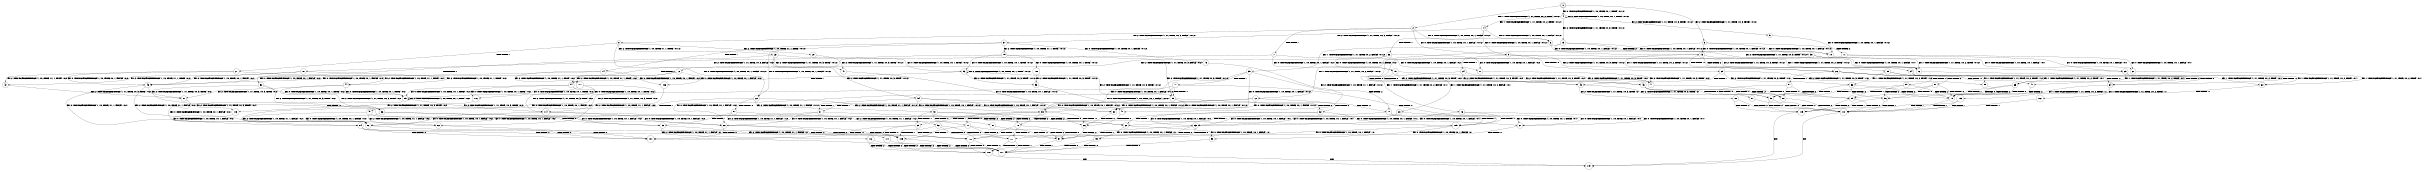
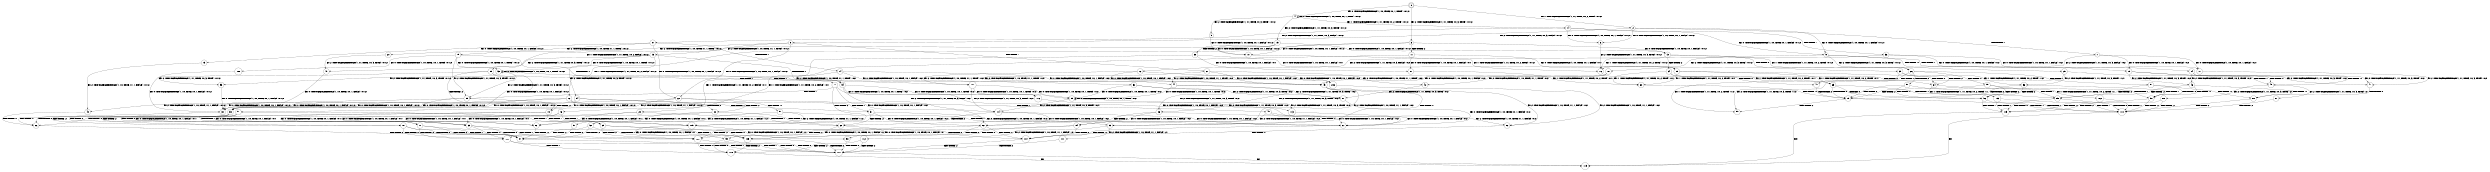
  digraph {
    node [shape=circle]
    0 [peripheries=2]
    2
    3
    4
    6
    7
    8
    9
    10
    11
    12
    13
    5
    14
    15
    16
    17
    18
    19
    20
    21
    22
    23
    24
    25
    26
    27
    28
    29
    30
    31
    32
    33
    34
    35
    36
    37
    38
    39
    40
    41
    42
    43
    44
    45
    46
    47
    48
    49
    50
    51
    52
    53
    54
    55
    56
    57
    58
    59
    60
    61
    62
    63
    64
    65
    66
    67
    68
    69
    70
    71
    72
    73
    74
    75
    76
    77
    78
    79
    80
    81
    82
    83
    84
    85
    86
    87
    88
    89
    90
    91
    92
    93
    94
    95
    96
    97
    98
    99
    100
    101
    102
    103
    104
    105
    n106 [label=206]
    107
    108
    109
    110
    111
    112
    113
    114
    115
    116
    117
    118
    119
    0 -> 2 [label="EX !1 !ATOMIC_EXCH_BRANCH (1, +1, TRUE, +0, 2, TRUE) !:0:1:2:"]
    0 -> 3 [label="EX !2 !ATOMIC_EXCH_BRANCH (1, +1, TRUE, +0, 3, TRUE) !:0:1:2:"]
    0 -> 4 [label="EX !0 !ATOMIC_EXCH_BRANCH (1, +0, TRUE, +0, 1, TRUE) !:0:1:2:"]
    2 -> 6 [label="EX !0 !ATOMIC_EXCH_BRANCH (1, +0, TRUE, +0, 1, FALSE) !:0:1:2:"]
    2 -> 7 [label="TERMINATE !1"]
    2 -> 8 [label="EX !2 !ATOMIC_EXCH_BRANCH (1, +1, TRUE, +0, 3, FALSE) !:0:1:2:"]
    2 -> 9 [label="EX !0 !ATOMIC_EXCH_BRANCH (1, +0, TRUE, +0, 1, FALSE) !:0:1:2:"]
    3 -> 10 [label="EX !0 !ATOMIC_EXCH_BRANCH (1, +0, TRUE, +0, 1, FALSE) !:0:1:2:"]
    3 -> 11 [label="TERMINATE !2"]
    3 -> 12 [label="EX !1 !ATOMIC_EXCH_BRANCH (1, +1, TRUE, +0, 2, FALSE) !:0:1:2:"]
    3 -> 13 [label="EX !0 !ATOMIC_EXCH_BRANCH (1, +0, TRUE, +0, 1, FALSE) !:0:1:2:"]
    4 -> 4 [label="EX !0 !ATOMIC_EXCH_BRANCH (1, +0, TRUE, +0, 1, TRUE) !:0:1:2:"]
    4 -> 5 [label="EX !2 !ATOMIC_EXCH_BRANCH (1, +1, TRUE, +0, 3, TRUE) !:0:1:2:"]
    4 -> 14 [label="EX !1 !ATOMIC_EXCH_BRANCH (1, +1, TRUE, +0, 2, TRUE) !:0:1:2:"]
    4 -> 15 [label="EX !2 !ATOMIC_EXCH_BRANCH (1, +1, TRUE, +0, 3, TRUE) !:0:1:2:"]
    6 -> 16 [label="EX !2 !ATOMIC_EXCH_BRANCH (1, +1, TRUE, +0, 3, TRUE) !:0:1:2:"]
    7 -> 17 [label="EX !0 !ATOMIC_EXCH_BRANCH (1, +0, TRUE, +0, 1, FALSE) !:0:2:"]
    7 -> 18 [label="EX !2 !ATOMIC_EXCH_BRANCH (1, +1, TRUE, +0, 3, FALSE) !:0:2:"]
    7 -> 19 [label="EX !0 !ATOMIC_EXCH_BRANCH (1, +0, TRUE, +0, 1, FALSE) !:0:2:"]
    8 -> 20 [label="EX !2 !ATOMIC_EXCH_BRANCH (1, +0, TRUE, +1, 1, TRUE) !:0:1:2:"]
    8 -> 21 [label="TERMINATE !1"]
    8 -> 22 [label="EX !0 !ATOMIC_EXCH_BRANCH (1, +0, TRUE, +0, 1, FALSE) !:0:1:2:"]
    8 -> 23 [label="EX !2 !ATOMIC_EXCH_BRANCH (1, +0, TRUE, +1, 1, TRUE) !:0:1:2:"]
    9 -> 16 [label="EX !2 !ATOMIC_EXCH_BRANCH (1, +1, TRUE, +0, 3, TRUE) !:0:1:2:"]
    9 -> 24 [label="TERMINATE !1"]
    9 -> 25 [label="TERMINATE !0"]
    9 -> 26 [label="EX !2 !ATOMIC_EXCH_BRANCH (1, +1, TRUE, +0, 3, TRUE) !:0:1:2:"]
    10 -> 16 [label="EX !1 !ATOMIC_EXCH_BRANCH (1, +1, TRUE, +0, 2, TRUE) !:0:1:2:"]
    11 -> 27 [label="EX !0 !ATOMIC_EXCH_BRANCH (1, +0, TRUE, +0, 1, FALSE) !:0:1:"]
    11 -> 28 [label="EX !1 !ATOMIC_EXCH_BRANCH (1, +1, TRUE, +0, 2, FALSE) !:0:1:"]
    11 -> 29 [label="EX !0 !ATOMIC_EXCH_BRANCH (1, +0, TRUE, +0, 1, FALSE) !:0:1:"]
    12 -> 30 [label="EX !0 !ATOMIC_EXCH_BRANCH (1, +0, TRUE, +0, 1, FALSE) !:0:1:2:"]
    12 -> 31 [label="TERMINATE !1"]
    12 -> 32 [label="TERMINATE !2"]
    12 -> 33 [label="EX !0 !ATOMIC_EXCH_BRANCH (1, +0, TRUE, +0, 1, FALSE) !:0:1:2:"]
    13 -> 16 [label="EX !1 !ATOMIC_EXCH_BRANCH (1, +1, TRUE, +0, 2, TRUE) !:0:1:2:"]
    13 -> 26 [label="EX !1 !ATOMIC_EXCH_BRANCH (1, +1, TRUE, +0, 2, TRUE) !:0:1:2:"]
    13 -> 34 [label="TERMINATE !2"]
    13 -> 35 [label="TERMINATE !0"]
    5 -> 10 [label="EX !0 !ATOMIC_EXCH_BRANCH (1, +0, TRUE, +0, 1, FALSE) !:0:1:2:"]
    14 -> 6 [label="EX !0 !ATOMIC_EXCH_BRANCH (1, +0, TRUE, +0, 1, FALSE) !:0:1:2:"]
    14 -> 9 [label="EX !0 !ATOMIC_EXCH_BRANCH (1, +0, TRUE, +0, 1, FALSE) !:0:1:2:"]
    14 -> 36 [label="TERMINATE !1"]
    14 -> 37 [label="EX !2 !ATOMIC_EXCH_BRANCH (1, +1, TRUE, +0, 3, FALSE) !:0:1:2:"]
    15 -> 10 [label="EX !0 !ATOMIC_EXCH_BRANCH (1, +0, TRUE, +0, 1, FALSE) !:0:1:2:"]
    15 -> 13 [label="EX !0 !ATOMIC_EXCH_BRANCH (1, +0, TRUE, +0, 1, FALSE) !:0:1:2:"]
    15 -> 38 [label="TERMINATE !2"]
    15 -> 39 [label="EX !1 !ATOMIC_EXCH_BRANCH (1, +1, TRUE, +0, 2, FALSE) !:0:1:2:"]
    16 -> 40 [label="TERMINATE !0"]
    17 -> 41 [label="EX !2 !ATOMIC_EXCH_BRANCH (1, +1, TRUE, +0, 3, TRUE) !:0:2:"]
    18 -> 42 [label="EX !2 !ATOMIC_EXCH_BRANCH (1, +0, TRUE, +1, 1, TRUE) !:0:2:"]
    18 -> 43 [label="EX !0 !ATOMIC_EXCH_BRANCH (1, +0, TRUE, +0, 1, FALSE) !:0:2:"]
    18 -> 44 [label="EX !2 !ATOMIC_EXCH_BRANCH (1, +0, TRUE, +1, 1, TRUE) !:0:2:"]
    19 -> 41 [label="EX !2 !ATOMIC_EXCH_BRANCH (1, +1, TRUE, +0, 3, TRUE) !:0:2:"]
    19 -> 45 [label="TERMINATE !0"]
    19 -> 46 [label="EX !2 !ATOMIC_EXCH_BRANCH (1, +1, TRUE, +0, 3, TRUE) !:0:2:"]
    20 -> 47 [label="EX !2 !ATOMIC_EXCH_BRANCH (1, +1, TRUE, +0, 3, TRUE) !:0:1:2:"]
    21 -> 42 [label="EX !2 !ATOMIC_EXCH_BRANCH (1, +0, TRUE, +1, 1, TRUE) !:0:2:"]
    21 -> 43 [label="EX !0 !ATOMIC_EXCH_BRANCH (1, +0, TRUE, +0, 1, FALSE) !:0:2:"]
    21 -> 44 [label="EX !2 !ATOMIC_EXCH_BRANCH (1, +0, TRUE, +1, 1, TRUE) !:0:2:"]
    22 -> 48 [label="EX !2 !ATOMIC_EXCH_BRANCH (1, +0, TRUE, +1, 1, FALSE) !:0:1:2:"]
    22 -> 49 [label="TERMINATE !1"]
    22 -> 50 [label="TERMINATE !0"]
    22 -> 51 [label="EX !2 !ATOMIC_EXCH_BRANCH (1, +0, TRUE, +1, 1, FALSE) !:0:1:2:"]
    23 -> 47 [label="EX !2 !ATOMIC_EXCH_BRANCH (1, +1, TRUE, +0, 3, TRUE) !:0:1:2:"]
    23 -> 52 [label="TERMINATE !1"]
    23 -> 53 [label="EX !0 !ATOMIC_EXCH_BRANCH (1, +0, TRUE, +0, 1, TRUE) !:0:1:2:"]
    23 -> 54 [label="EX !2 !ATOMIC_EXCH_BRANCH (1, +1, TRUE, +0, 3, TRUE) !:0:1:2:"]
    24 -> 41 [label="EX !2 !ATOMIC_EXCH_BRANCH (1, +1, TRUE, +0, 3, TRUE) !:0:2:"]
    24 -> 45 [label="TERMINATE !0"]
    24 -> 46 [label="EX !2 !ATOMIC_EXCH_BRANCH (1, +1, TRUE, +0, 3, TRUE) !:0:2:"]
    25 -> 45 [label="TERMINATE !1"]
    25 -> 55 [label="EX !2 !ATOMIC_EXCH_BRANCH (1, +1, TRUE, +0, 3, TRUE) !:1:2:"]
    25 -> 56 [label="EX !2 !ATOMIC_EXCH_BRANCH (1, +1, TRUE, +0, 3, TRUE) !:1:2:"]
    26 -> 40 [label="TERMINATE !0"]
    26 -> 57 [label="TERMINATE !1"]
    26 -> 58 [label="TERMINATE !2"]
    26 -> 59 [label="TERMINATE !0"]
    27 -> 60 [label="EX !1 !ATOMIC_EXCH_BRANCH (1, +1, TRUE, +0, 2, TRUE) !:0:1:"]
    28 -> 61 [label="EX !0 !ATOMIC_EXCH_BRANCH (1, +0, TRUE, +0, 1, FALSE) !:0:1:"]
    28 -> 62 [label="TERMINATE !1"]
    28 -> 63 [label="EX !0 !ATOMIC_EXCH_BRANCH (1, +0, TRUE, +0, 1, FALSE) !:0:1:"]
    29 -> 60 [label="EX !1 !ATOMIC_EXCH_BRANCH (1, +1, TRUE, +0, 2, TRUE) !:0:1:"]
    29 -> 64 [label="TERMINATE !0"]
    29 -> 65 [label="EX !1 !ATOMIC_EXCH_BRANCH (1, +1, TRUE, +0, 2, TRUE) !:0:1:"]
    30 -> 66 [label="TERMINATE !0"]
    31 -> 62 [label="TERMINATE !2"]
    31 -> 67 [label="EX !0 !ATOMIC_EXCH_BRANCH (1, +0, TRUE, +0, 1, FALSE) !:0:2:"]
    31 -> 68 [label="EX !0 !ATOMIC_EXCH_BRANCH (1, +0, TRUE, +0, 1, FALSE) !:0:2:"]
    32 -> 61 [label="EX !0 !ATOMIC_EXCH_BRANCH (1, +0, TRUE, +0, 1, FALSE) !:0:1:"]
    32 -> 62 [label="TERMINATE !1"]
    32 -> 63 [label="EX !0 !ATOMIC_EXCH_BRANCH (1, +0, TRUE, +0, 1, FALSE) !:0:1:"]
    33 -> 66 [label="TERMINATE !0"]
    33 -> 69 [label="TERMINATE !1"]
    33 -> 70 [label="TERMINATE !2"]
    33 -> 71 [label="TERMINATE !0"]
    34 -> 60 [label="EX !1 !ATOMIC_EXCH_BRANCH (1, +1, TRUE, +0, 2, TRUE) !:0:1:"]
    34 -> 64 [label="TERMINATE !0"]
    34 -> 65 [label="EX !1 !ATOMIC_EXCH_BRANCH (1, +1, TRUE, +0, 2, TRUE) !:0:1:"]
    35 -> 55 [label="EX !1 !ATOMIC_EXCH_BRANCH (1, +1, TRUE, +0, 2, TRUE) !:1:2:"]
    35 -> 56 [label="EX !1 !ATOMIC_EXCH_BRANCH (1, +1, TRUE, +0, 2, TRUE) !:1:2:"]
    35 -> 64 [label="TERMINATE !2"]
    36 -> 17 [label="EX !0 !ATOMIC_EXCH_BRANCH (1, +0, TRUE, +0, 1, FALSE) !:0:2:"]
    36 -> 19 [label="EX !0 !ATOMIC_EXCH_BRANCH (1, +0, TRUE, +0, 1, FALSE) !:0:2:"]
    36 -> 72 [label="EX !2 !ATOMIC_EXCH_BRANCH (1, +1, TRUE, +0, 3, FALSE) !:0:2:"]
    37 -> 22 [label="EX !0 !ATOMIC_EXCH_BRANCH (1, +0, TRUE, +0, 1, FALSE) !:0:1:2:"]
    37 -> 73 [label="EX !0 !ATOMIC_EXCH_BRANCH (1, +0, TRUE, +0, 1, FALSE) !:0:1:2:"]
    37 -> 74 [label="TERMINATE !1"]
    37 -> 75 [label="EX !2 !ATOMIC_EXCH_BRANCH (1, +0, TRUE, +1, 1, TRUE) !:0:1:2:"]
    38 -> 27 [label="EX !0 !ATOMIC_EXCH_BRANCH (1, +0, TRUE, +0, 1, FALSE) !:0:1:"]
    38 -> 29 [label="EX !0 !ATOMIC_EXCH_BRANCH (1, +0, TRUE, +0, 1, FALSE) !:0:1:"]
    38 -> 76 [label="EX !1 !ATOMIC_EXCH_BRANCH (1, +1, TRUE, +0, 2, FALSE) !:0:1:"]
    39 -> 30 [label="EX !0 !ATOMIC_EXCH_BRANCH (1, +0, TRUE, +0, 1, FALSE) !:0:1:2:"]
    39 -> 33 [label="EX !0 !ATOMIC_EXCH_BRANCH (1, +0, TRUE, +0, 1, FALSE) !:0:1:2:"]
    39 -> 77 [label="TERMINATE !1"]
    39 -> 78 [label="TERMINATE !2"]
    40 -> 79 [label="TERMINATE !2"]
    41 -> 80 [label="TERMINATE !0"]
    42 -> 81 [label="EX !2 !ATOMIC_EXCH_BRANCH (1, +1, TRUE, +0, 3, TRUE) !:0:2:"]
    43 -> 82 [label="EX !2 !ATOMIC_EXCH_BRANCH (1, +0, TRUE, +1, 1, FALSE) !:0:2:"]
    43 -> 83 [label="TERMINATE !0"]
    43 -> 84 [label="EX !2 !ATOMIC_EXCH_BRANCH (1, +0, TRUE, +1, 1, FALSE) !:0:2:"]
    44 -> 81 [label="EX !2 !ATOMIC_EXCH_BRANCH (1, +1, TRUE, +0, 3, TRUE) !:0:2:"]
    44 -> 85 [label="EX !0 !ATOMIC_EXCH_BRANCH (1, +0, TRUE, +0, 1, TRUE) !:0:2:"]
    44 -> 86 [label="EX !2 !ATOMIC_EXCH_BRANCH (1, +1, TRUE, +0, 3, TRUE) !:0:2:"]
    45 -> 87 [label="EX !2 !ATOMIC_EXCH_BRANCH (1, +1, TRUE, +0, 3, TRUE) !:2:"]
    45 -> 88 [label="EX !2 !ATOMIC_EXCH_BRANCH (1, +1, TRUE, +0, 3, TRUE) !:2:"]
    46 -> 80 [label="TERMINATE !0"]
    46 -> 89 [label="TERMINATE !2"]
    46 -> 90 [label="TERMINATE !0"]
    47 -> 30 [label="EX !0 !ATOMIC_EXCH_BRANCH (1, +0, TRUE, +0, 1, FALSE) !:0:1:2:"]
    48 -> 66 [label="TERMINATE !0"]
    49 -> 82 [label="EX !2 !ATOMIC_EXCH_BRANCH (1, +0, TRUE, +1, 1, FALSE) !:0:2:"]
    49 -> 83 [label="TERMINATE !0"]
    49 -> 84 [label="EX !2 !ATOMIC_EXCH_BRANCH (1, +0, TRUE, +1, 1, FALSE) !:0:2:"]
    50 -> 83 [label="TERMINATE !1"]
    50 -> 91 [label="EX !2 !ATOMIC_EXCH_BRANCH (1, +0, TRUE, +1, 1, FALSE) !:1:2:"]
    50 -> 92 [label="EX !2 !ATOMIC_EXCH_BRANCH (1, +0, TRUE, +1, 1, FALSE) !:1:2:"]
    51 -> 66 [label="TERMINATE !0"]
    51 -> 69 [label="TERMINATE !1"]
    51 -> 70 [label="TERMINATE !2"]
    51 -> 71 [label="TERMINATE !0"]
    52 -> 81 [label="EX !2 !ATOMIC_EXCH_BRANCH (1, +1, TRUE, +0, 3, TRUE) !:0:2:"]
    52 -> 85 [label="EX !0 !ATOMIC_EXCH_BRANCH (1, +0, TRUE, +0, 1, TRUE) !:0:2:"]
    52 -> 86 [label="EX !2 !ATOMIC_EXCH_BRANCH (1, +1, TRUE, +0, 3, TRUE) !:0:2:"]
    53 -> 53 [label="EX !0 !ATOMIC_EXCH_BRANCH (1, +0, TRUE, +0, 1, TRUE) !:0:1:2:"]
    53 -> 93 [label="EX !2 !ATOMIC_EXCH_BRANCH (1, +1, TRUE, +0, 3, TRUE) !:0:1:2:"]
    53 -> 94 [label="TERMINATE !1"]
    53 -> 95 [label="EX !2 !ATOMIC_EXCH_BRANCH (1, +1, TRUE, +0, 3, TRUE) !:0:1:2:"]
    54 -> 30 [label="EX !0 !ATOMIC_EXCH_BRANCH (1, +0, TRUE, +0, 1, FALSE) !:0:1:2:"]
    54 -> 31 [label="TERMINATE !1"]
    54 -> 32 [label="TERMINATE !2"]
    54 -> 33 [label="EX !0 !ATOMIC_EXCH_BRANCH (1, +0, TRUE, +0, 1, FALSE) !:0:1:2:"]
-   55 -> 79 [label="TERMINATE !2"]
+   79 -> 55 [label="TERMINATE !2"]
    56 -> 79 [label="TERMINATE !2"]
    56 -> 90 [label="TERMINATE !1"]
    56 -> 96 [label="TERMINATE !2"]
    57 -> 80 [label="TERMINATE !0"]
    57 -> 89 [label="TERMINATE !2"]
    57 -> 90 [label="TERMINATE !0"]
    58 -> 79 [label="TERMINATE !0"]
    58 -> 89 [label="TERMINATE !1"]
    58 -> 96 [label="TERMINATE !0"]
    59 -> 79 [label="TERMINATE !2"]
    59 -> 90 [label="TERMINATE !1"]
    59 -> 96 [label="TERMINATE !2"]
    60 -> 79 [label="TERMINATE !0"]
    61 -> 97 [label="TERMINATE !0"]
    62 -> 98 [label="EX !0 !ATOMIC_EXCH_BRANCH (1, +0, TRUE, +0, 1, FALSE) !:0:"]
    62 -> 99 [label="EX !0 !ATOMIC_EXCH_BRANCH (1, +0, TRUE, +0, 1, FALSE) !:0:"]
    63 -> 97 [label="TERMINATE !0"]
    63 -> 100 [label="TERMINATE !1"]
    63 -> 101 [label="TERMINATE !0"]
    64 -> 102 [label="EX !1 !ATOMIC_EXCH_BRANCH (1, +1, TRUE, +0, 2, TRUE) !:1:"]
    64 -> 103 [label="EX !1 !ATOMIC_EXCH_BRANCH (1, +1, TRUE, +0, 2, TRUE) !:1:"]
    65 -> 79 [label="TERMINATE !0"]
    65 -> 89 [label="TERMINATE !1"]
    65 -> 96 [label="BRANCH !0"]
    66 -> 97 [label="TERMINATE !2"]
    67 -> 104 [label="TERMINATE !0"]
    68 -> 100 [label="TERMINATE !2"]
    68 -> 104 [label="TERMINATE !0"]
    68 -> 105 [label="TERMINATE !0"]
    69 -> 100 [label="TERMINATE !2"]
    69 -> 104 [label="TERMINATE !0"]
    69 -> 105 [label="TERMINATE !0"]
    70 -> 97 [label="TERMINATE !0"]
    70 -> 100 [label="TERMINATE !1"]
    70 -> 101 [label="TERMINATE !0"]
    71 -> 97 [label="TERMINATE !2"]
    71 -> 101 [label="TERMINATE !2"]
    71 -> 105 [label="TERMINATE !1"]
    72 -> 43 [label="EX !0 !ATOMIC_EXCH_BRANCH (1, +0, TRUE, +0, 1, FALSE) !:0:2:"]
    72 -> n106 [label="EX !0 !ATOMIC_EXCH_BRANCH (1, +0, TRUE, +0, 1, FALSE) !:0:2:"]
    72 -> 107 [label="EX !2 !ATOMIC_EXCH_BRANCH (1, +0, TRUE, +1, 1, TRUE) !:0:2:"]
    73 -> 48 [label="EX !2 !ATOMIC_EXCH_BRANCH (1, +0, TRUE, +1, 1, FALSE) !:0:1:2:"]
    74 -> 43 [label="EX !0 !ATOMIC_EXCH_BRANCH (1, +0, TRUE, +0, 1, FALSE) !:0:2:"]
    74 -> n106 [label="EX !0 !ATOMIC_EXCH_BRANCH (1, +0, TRUE, +0, 1, FALSE) !:0:2:"]
    74 -> 107 [label="EX !2 !ATOMIC_EXCH_BRANCH (1, +0, TRUE, +1, 1, TRUE) !:0:2:"]
    75 -> 53 [label="EX !0 !ATOMIC_EXCH_BRANCH (1, +0, TRUE, +0, 1, TRUE) !:0:1:2:"]
    75 -> 94 [label="TERMINATE !1"]
    75 -> 95 [label="EX !2 !ATOMIC_EXCH_BRANCH (1, +1, TRUE, +0, 3, TRUE) !:0:1:2:"]
    75 -> 108 [label="EX !0 !ATOMIC_EXCH_BRANCH (1, +0, TRUE, +0, 1, TRUE) !:0:1:2:"]
    76 -> 61 [label="EX !0 !ATOMIC_EXCH_BRANCH (1, +0, TRUE, +0, 1, FALSE) !:0:1:"]
    76 -> 63 [label="EX !0 !ATOMIC_EXCH_BRANCH (1, +0, TRUE, +0, 1, FALSE) !:0:1:"]
    76 -> 109 [label="TERMINATE !1"]
    77 -> 67 [label="EX !0 !ATOMIC_EXCH_BRANCH (1, +0, TRUE, +0, 1, FALSE) !:0:2:"]
    77 -> 68 [label="EX !0 !ATOMIC_EXCH_BRANCH (1, +0, TRUE, +0, 1, FALSE) !:0:2:"]
    77 -> 95 [label="TERMINATE !1"]
    77 -> 109 [label="TERMINATE !2"]
    78 -> 61 [label="EX !0 !ATOMIC_EXCH_BRANCH (1, +0, TRUE, +0, 1, FALSE) !:0:1:"]
    78 -> 63 [label="EX !0 !ATOMIC_EXCH_BRANCH (1, +0, TRUE, +0, 1, FALSE) !:0:1:"]
    78 -> 109 [label="TERMINATE !1"]
    79 -> 110 [label="TERMINATE !1"]
    80 -> 110 [label="TERMINATE !2"]
    81 -> 67 [label="EX !0 !ATOMIC_EXCH_BRANCH (1, +0, TRUE, +0, 1, FALSE) !:0:2:"]
    82 -> 104 [label="TERMINATE !0"]
    83 -> 111 [label="EX !2 !ATOMIC_EXCH_BRANCH (1, +0, TRUE, +1, 1, FALSE) !:2:"]
    83 -> 112 [label="EX !2 !ATOMIC_EXCH_BRANCH (1, +0, TRUE, +1, 1, FALSE) !:2:"]
    84 -> 100 [label="TERMINATE !2"]
    84 -> 104 [label="TERMINATE !0"]
    84 -> 105 [label="TERMINATE !0"]
    85 -> 85 [label="EX !0 !ATOMIC_EXCH_BRANCH (1, +0, TRUE, +0, 1, TRUE) !:0:2:"]
    85 -> 113 [label="EX !2 !ATOMIC_EXCH_BRANCH (1, +1, TRUE, +0, 3, TRUE) !:0:2:"]
    85 -> 114 [label="EX !2 !ATOMIC_EXCH_BRANCH (1, +1, TRUE, +0, 3, TRUE) !:0:2:"]
    86 -> 62 [label="TERMINATE !2"]
    86 -> 67 [label="EX !0 !ATOMIC_EXCH_BRANCH (1, +0, TRUE, +0, 1, FALSE) !:0:2:"]
    86 -> 68 [label="EX !0 !ATOMIC_EXCH_BRANCH (1, +0, TRUE, +0, 1, FALSE) !:0:2:"]
    87 -> 110 [label="TERMINATE !2"]
    88 -> 110 [label="TERMINATE !2"]
    88 -> 115 [label="TERMINATE !2"]
    89 -> 110 [label="TERMINATE !0"]
    89 -> 115 [label="TERMINATE !0"]
    90 -> 110 [label="TERMINATE !2"]
    90 -> 115 [label="TERMINATE !2"]
    91 -> 97 [label="TERMINATE !2"]
    92 -> 97 [label="TERMINATE !2"]
    92 -> 101 [label="TERMINATE !2"]
    92 -> 105 [label="TERMINATE !1"]
    93 -> 30 [label="EX !0 !ATOMIC_EXCH_BRANCH (1, +0, TRUE, +0, 1, FALSE) !:0:1:2:"]
    94 -> 85 [label="EX !0 !ATOMIC_EXCH_BRANCH (1, +0, TRUE, +0, 1, TRUE) !:0:2:"]
    94 -> 114 [label="EX !2 !ATOMIC_EXCH_BRANCH (1, +1, TRUE, +0, 3, TRUE) !:0:2:"]
    94 -> 116 [label="EX !0 !ATOMIC_EXCH_BRANCH (1, +0, TRUE, +0, 1, TRUE) !:0:2:"]
    95 -> 30 [label="EX !0 !ATOMIC_EXCH_BRANCH (1, +0, TRUE, +0, 1, FALSE) !:0:1:2:"]
    95 -> 33 [label="EX !0 !ATOMIC_EXCH_BRANCH (1, +0, TRUE, +0, 1, FALSE) !:0:1:2:"]
    95 -> 78 [label="TERMINATE !2"]
    96 -> 110 [label="TERMINATE !1"]
    96 -> 115 [label="TERMINATE !1"]
    97 -> 117 [label="TERMINATE !1"]
    98 -> 117 [label="TERMINATE !0"]
    99 -> 117 [label="TERMINATE !0"]
    99 -> 118 [label="TERMINATE !0"]
    100 -> 117 [label="TERMINATE !0"]
    100 -> 118 [label="TERMINATE !0"]
    101 -> 117 [label="TERMINATE !1"]
    101 -> 118 [label="TERMINATE !1"]
    102 -> 110 [label="TERMINATE !1"]
    103 -> 110 [label="TERMINATE !1"]
    103 -> 115 [label="TERMINATE !1"]
    104 -> 117 [label="TERMINATE !2"]
    105 -> 117 [label="TERMINATE !2"]
    105 -> 118 [label="TERMINATE !2"]
    n106 -> 82 [label="EX !2 !ATOMIC_EXCH_BRANCH (1, +0, TRUE, +1, 1, FALSE) !:0:2:"]
    107 -> 85 [label="EX !0 !ATOMIC_EXCH_BRANCH (1, +0, TRUE, +0, 1, TRUE) !:0:2:"]
    107 -> 114 [label="EX !2 !ATOMIC_EXCH_BRANCH (1, +1, TRUE, +0, 3, TRUE) !:0:2:"]
    107 -> 116 [label="EX !0 !ATOMIC_EXCH_BRANCH (1, +0, TRUE, +0, 1, TRUE) !:0:2:"]
    108 -> 93 [label="EX !2 !ATOMIC_EXCH_BRANCH (1, +1, TRUE, +0, 3, TRUE) !:0:1:2:"]
    109 -> 98 [label="EX !0 !ATOMIC_EXCH_BRANCH (1, +0, TRUE, +0, 1, FALSE) !:0:"]
    109 -> 99 [label="EX !0 !ATOMIC_EXCH_BRANCH (1, +0, TRUE, +0, 1, FALSE) !:0:"]
    110 -> 119 [label=exit]
    111 -> 117 [label="TERMINATE !2"]
    112 -> 117 [label="TERMINATE !2"]
    112 -> 118 [label="TERMINATE !2"]
    113 -> 67 [label="EX !0 !ATOMIC_EXCH_BRANCH (1, +0, TRUE, +0, 1, FALSE) !:0:2:"]
    114 -> 67 [label="EX !0 !ATOMIC_EXCH_BRANCH (1, +0, TRUE, +0, 1, FALSE) !:0:2:"]
    114 -> 68 [label="EX !0 !ATOMIC_EXCH_BRANCH (1, +0, TRUE, +0, 1, FALSE) !:0:2:"]
    114 -> 109 [label="TERMINATE !2"]
    115 -> 119 [label=exit]
    116 -> 113 [label="EX !2 !ATOMIC_EXCH_BRANCH (1, +1, TRUE, +0, 3, TRUE) !:0:2:"]
    117 -> 119 [label=exit]
    118 -> 119 [label=exit]
  }
